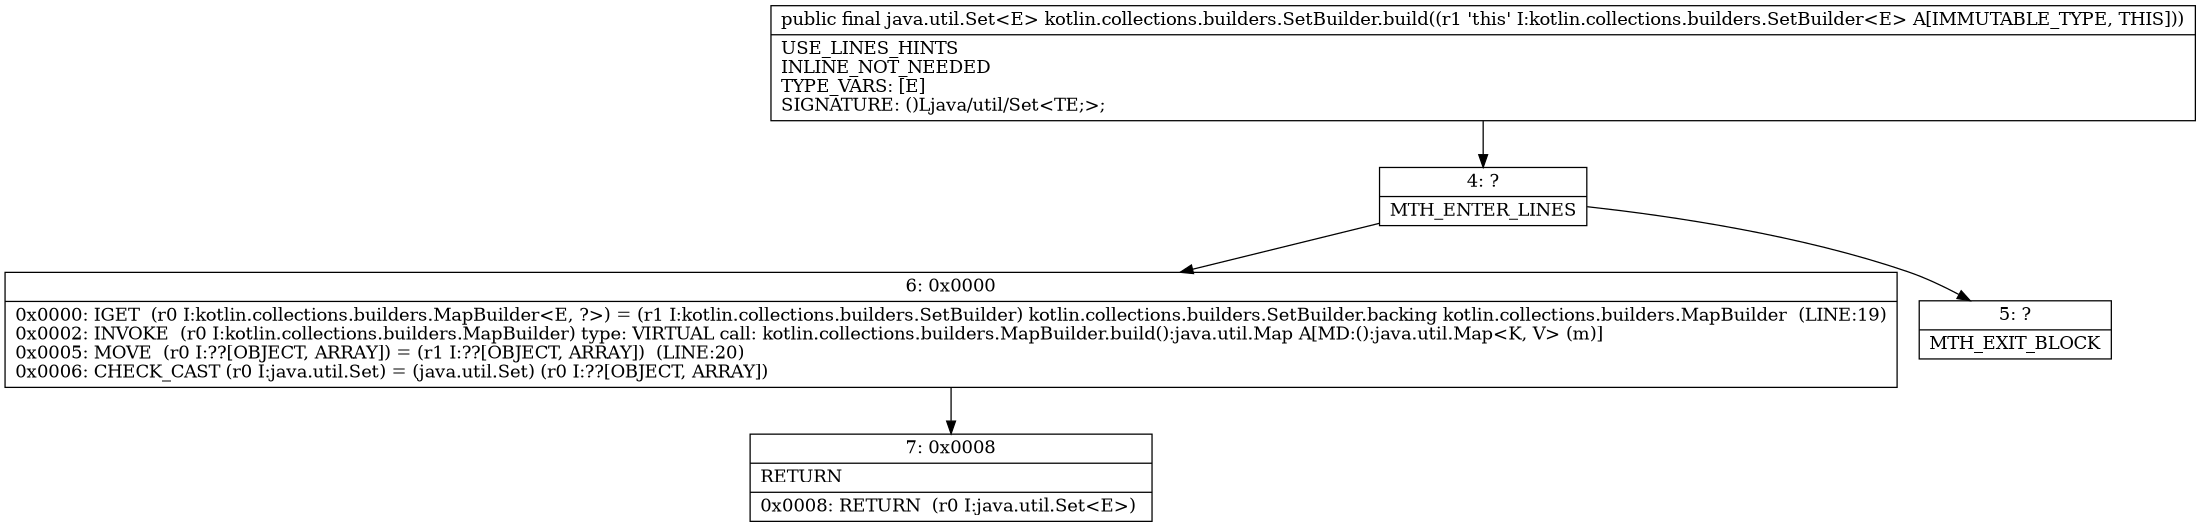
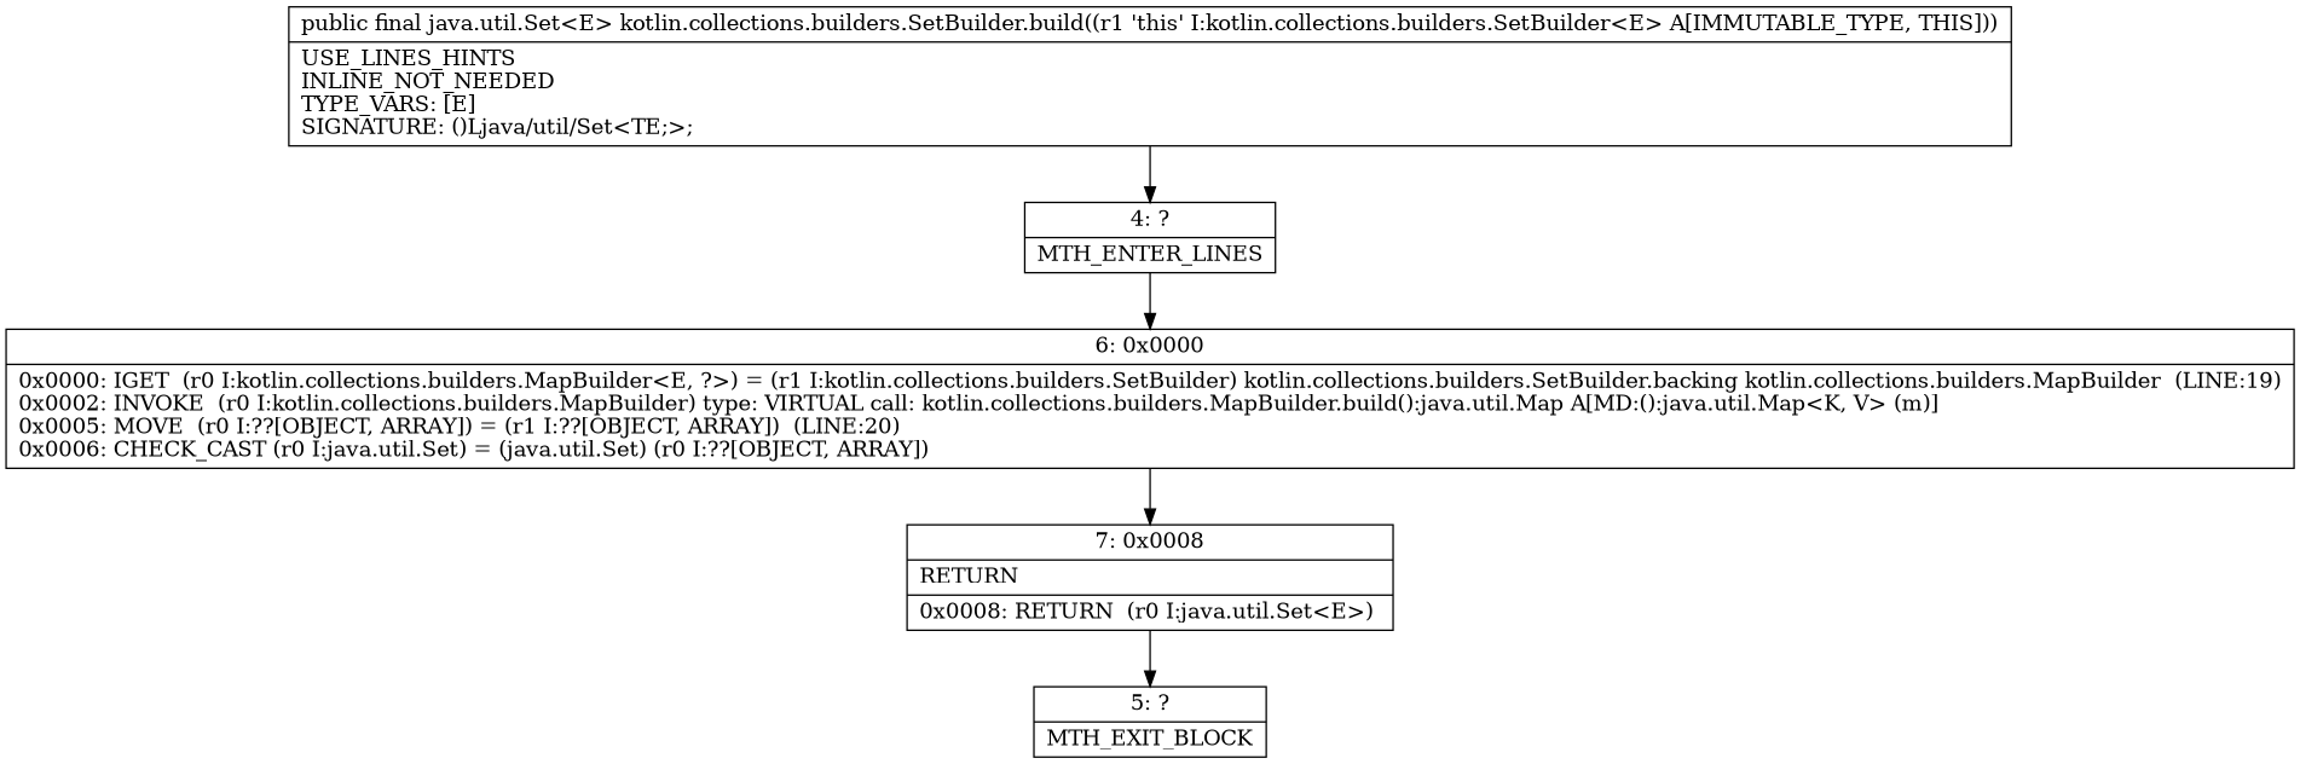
  digraph {
    node [shape=record]
    n1 [label="{4\:\ ?|MTH_ENTER_LINES\l}"]
    n2 [label="{6\:\ 0x0000|0x0000: IGET  (r0 I:kotlin.collections.builders.MapBuilder\<E, ?\>) = (r1 I:kotlin.collections.builders.SetBuilder) kotlin.collections.builders.SetBuilder.backing kotlin.collections.builders.MapBuilder  (LINE:19)\l0x0002: INVOKE  (r0 I:kotlin.collections.builders.MapBuilder) type: VIRTUAL call: kotlin.collections.builders.MapBuilder.build():java.util.Map A[MD:():java.util.Map\<K, V\> (m)]\l0x0005: MOVE  (r0 I:??[OBJECT, ARRAY]) = (r1 I:??[OBJECT, ARRAY])  (LINE:20)\l0x0006: CHECK_CAST (r0 I:java.util.Set) = (java.util.Set) (r0 I:??[OBJECT, ARRAY]) \l}"]
    n3 [label="{7\:\ 0x0008|RETURN\l|0x0008: RETURN  (r0 I:java.util.Set\<E\>) \l}"]
    n4 [label="{5\:\ ?|MTH_EXIT_BLOCK\l}"]
    n5 [label="{public final java.util.Set\<E\> kotlin.collections.builders.SetBuilder.build((r1 'this' I:kotlin.collections.builders.SetBuilder\<E\> A[IMMUTABLE_TYPE, THIS]))  | USE_LINES_HINTS\lINLINE_NOT_NEEDED\lTYPE_VARS: [E]\lSIGNATURE: ()Ljava\/util\/Set\<TE;\>;\l}"]
    n1 -> n2
    n2 -> n3
-   n1 -> n4
+   n3 -> n4
    n5 -> n1
  }
